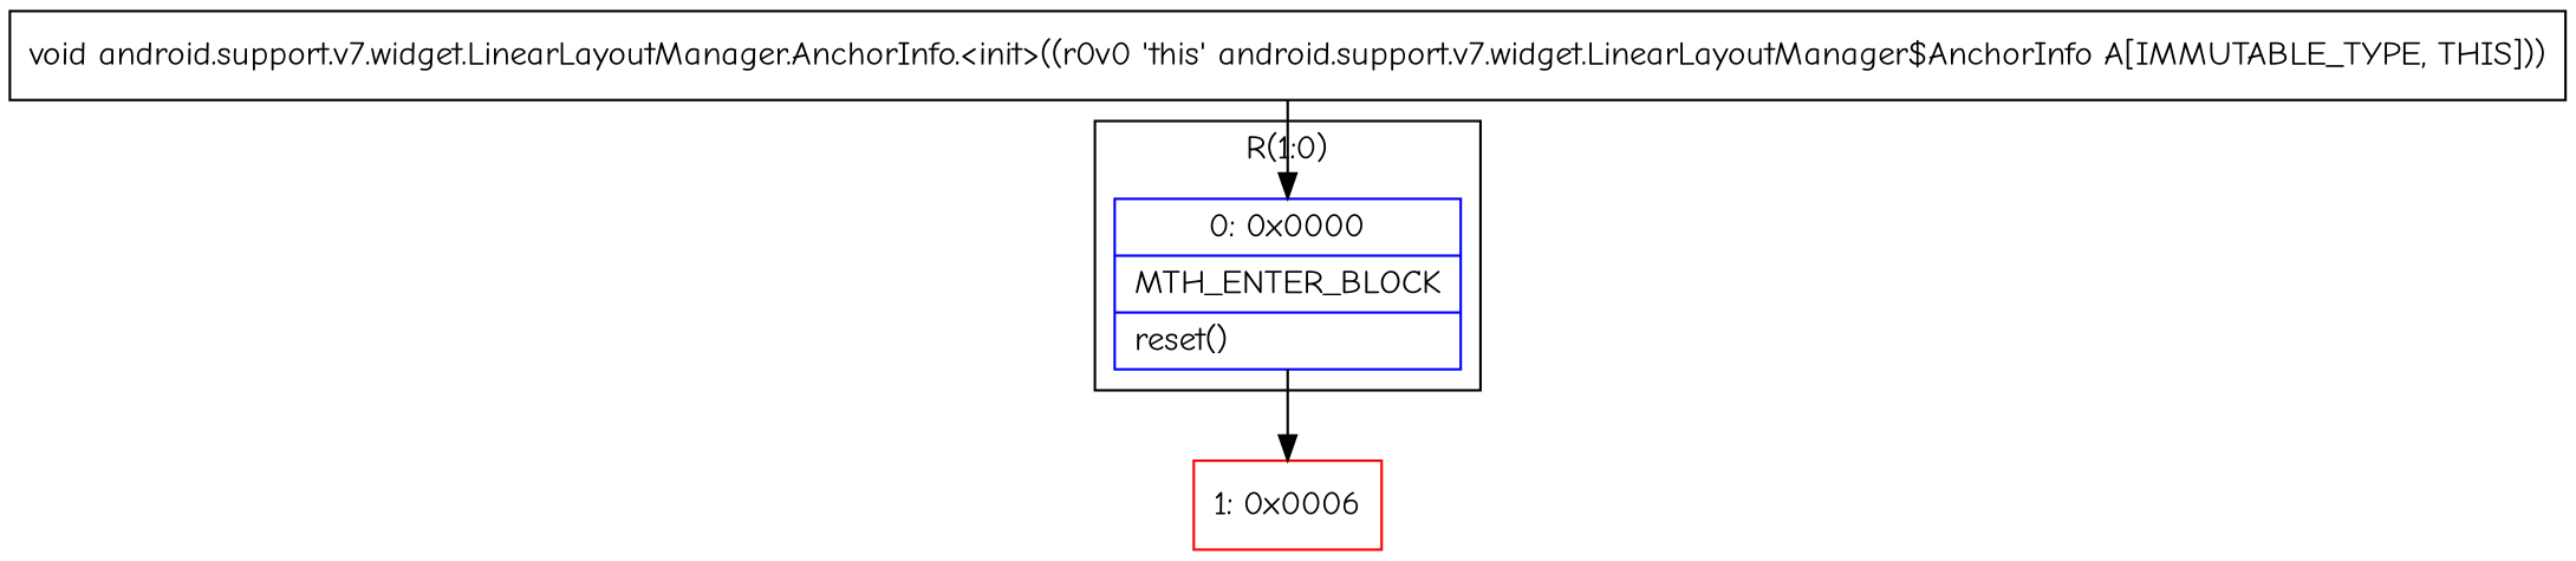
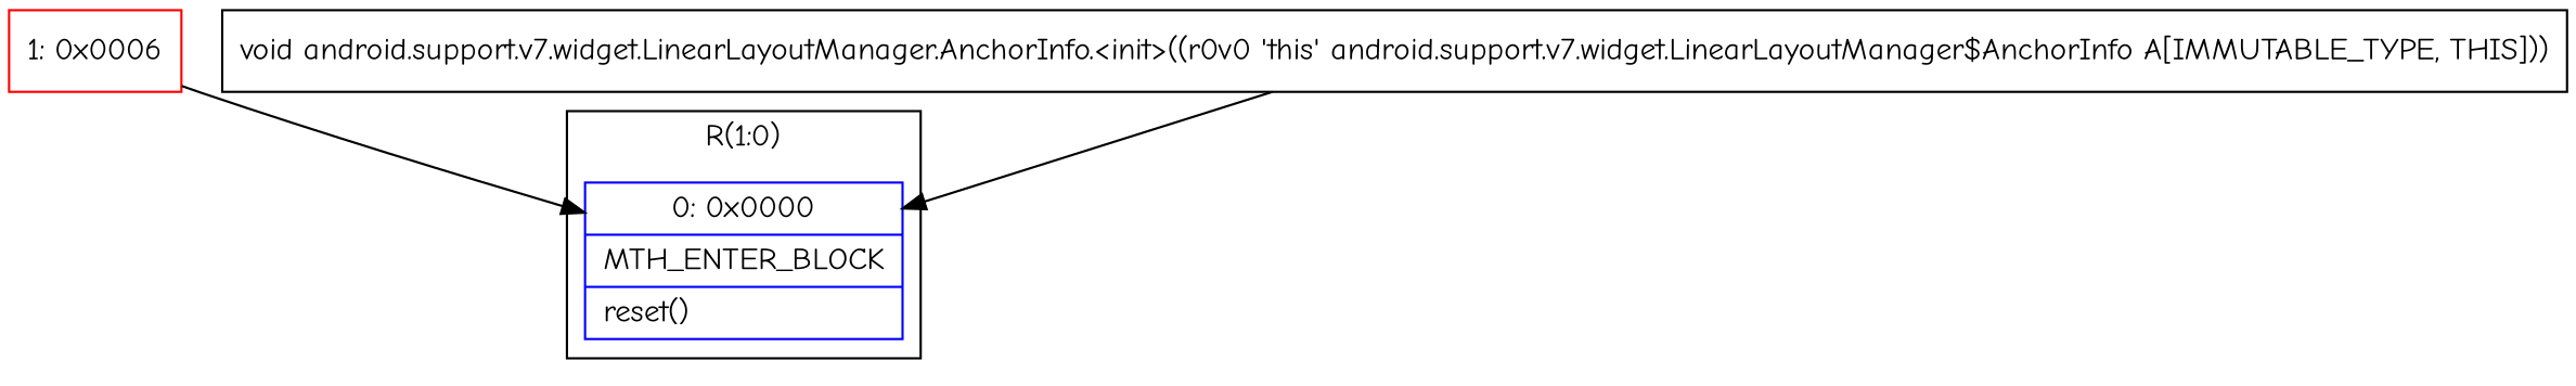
  digraph {
    fontname="Comic Neue"
    node [shape=record fontname="Comic Neue"]
    edge [fontname="Comic Neue"]
    n1 [color=blue label="{0\:\ 0x0000|MTH_ENTER_BLOCK\l|reset()\l}"]
    n2 [color=red label="{1\:\ 0x0006}"]
    n3 [label="{void android.support.v7.widget.LinearLayoutManager.AnchorInfo.\<init\>((r0v0 'this' android.support.v7.widget.LinearLayoutManager$AnchorInfo A[IMMUTABLE_TYPE, THIS])) }"]
    subgraph cluster_1 {
      label="R(1:0)"
      n1
    }
-   n1 -> n2
+   n2 -> n1
    n3 -> n1
  }
